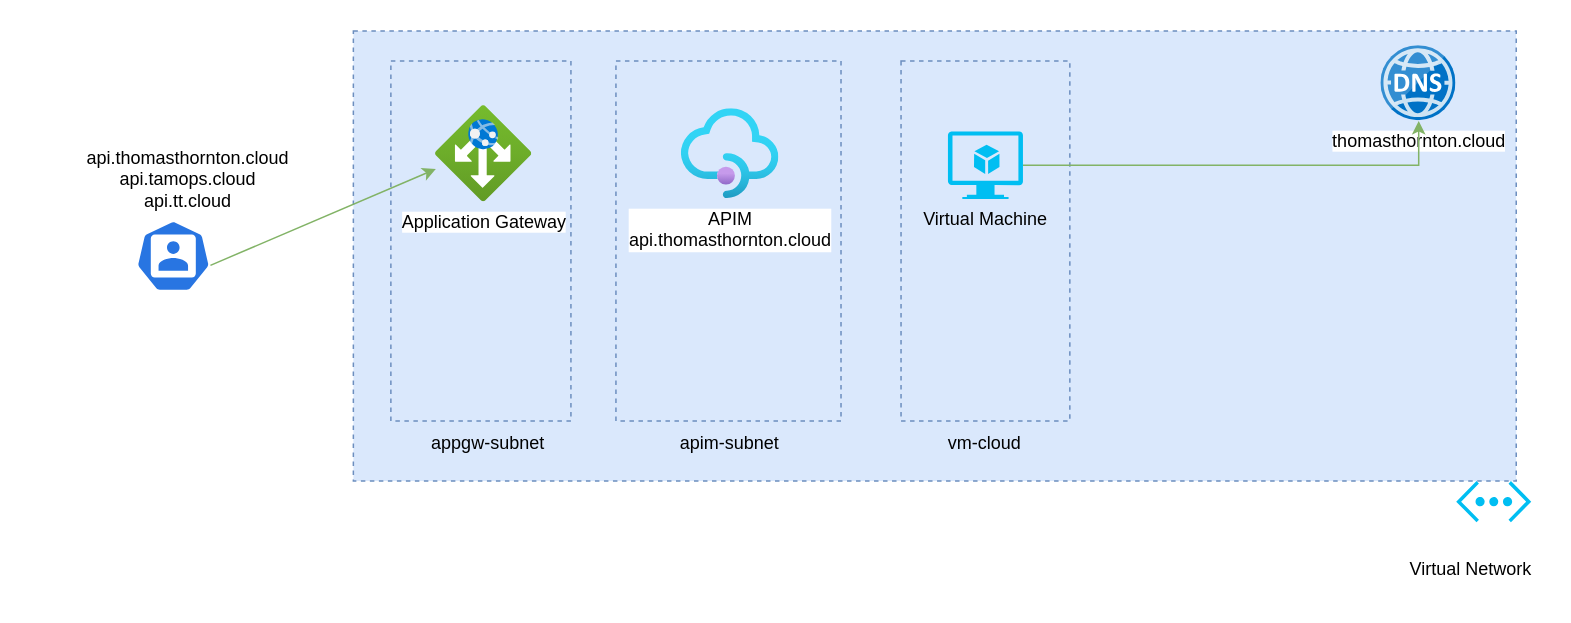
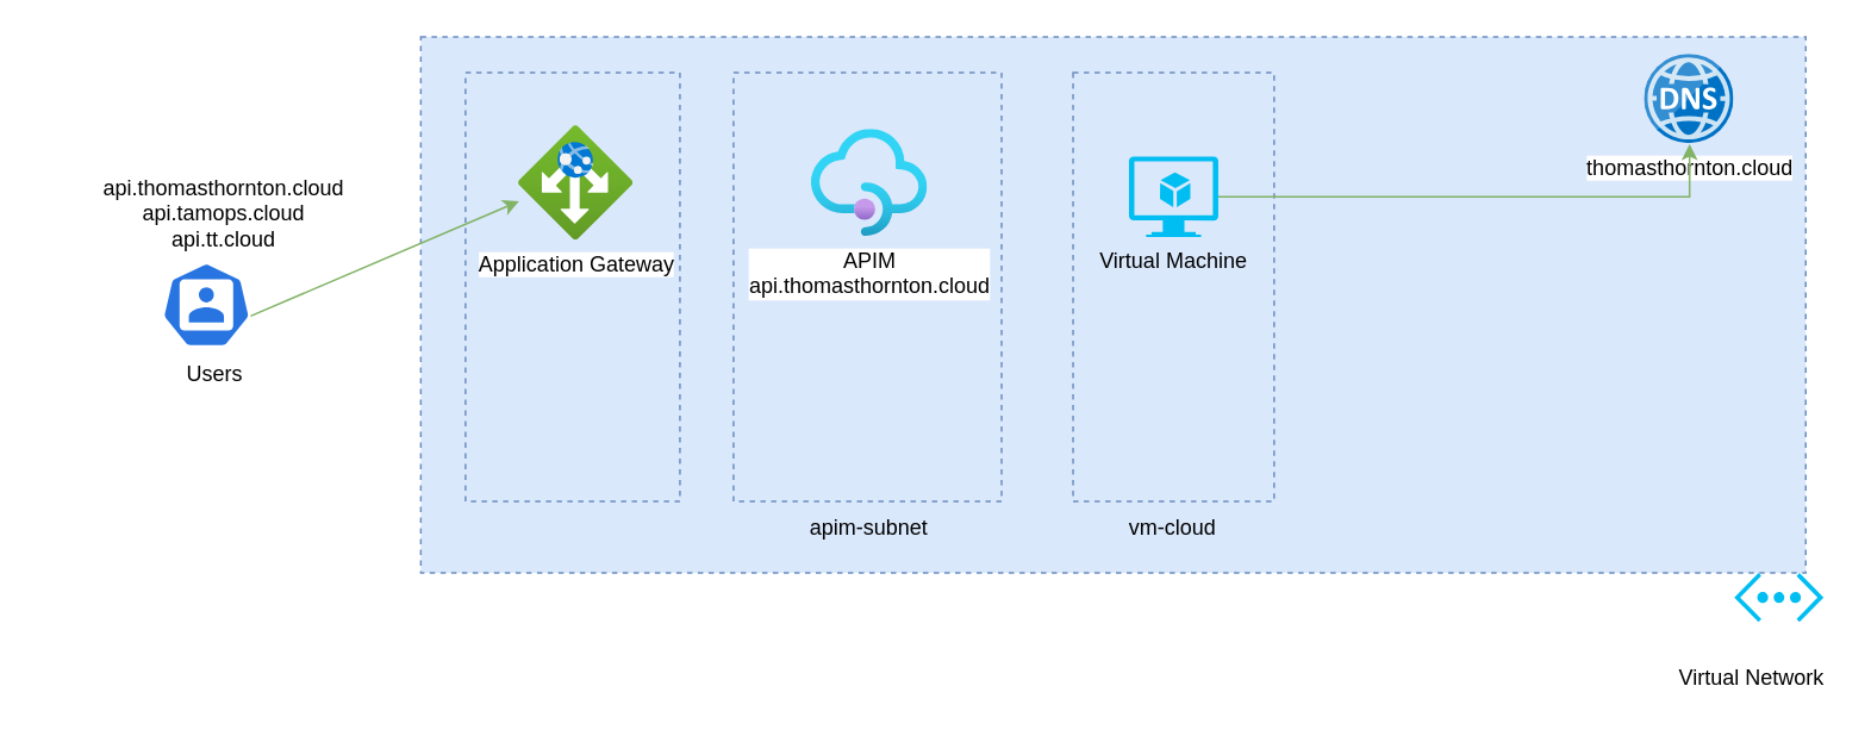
  <mxCell id="0" />
  <mxCell id="1" parent="0" />
  <mxCell id="2" value="" style="rounded=0;whiteSpace=wrap;html=1;dashed=1;fillColor=#dae8fc;strokeColor=#6c8ebf;" vertex="1" parent="1"><mxGeometry x="235" y="20" width="775" height="300" as="geometry" /></mxCell>
  <mxCell id="3" value="" style="rounded=0;whiteSpace=wrap;html=1;dashed=1;fillColor=#dae8fc;strokeColor=#6c8ebf;" vertex="1" parent="1"><mxGeometry x="410" y="40" width="150" height="240" as="geometry" /></mxCell>
  <mxCell id="4" value="" style="sketch=0;html=1;dashed=0;whitespace=wrap;fillColor=#2875E2;strokeColor=#ffffff;points=[[0.005,0.63,0],[0.1,0.2,0],[0.9,0.2,0],[0.5,0,0],[0.995,0.63,0],[0.72,0.99,0],[0.5,1,0],[0.28,0.99,0]];shape=mxgraph.kubernetes.icon;prIcon=user" vertex="1" parent="1"><mxGeometry x="90" y="146" width="50" height="48" as="geometry" /></mxCell>
+ <mxCell id="5" value="Users" style="text;html=1;strokeColor=none;fillColor=none;align=center;verticalAlign=middle;whiteSpace=wrap;rounded=0;" vertex="1" parent="1"><mxGeometry x="90" y="194" width="60" height="30" as="geometry" /></mxCell>
  <mxCell id="6" value="" style="verticalLabelPosition=bottom;html=1;verticalAlign=top;align=center;strokeColor=none;fillColor=#00BEF2;shape=mxgraph.azure.virtual_network;pointerEvents=1;" vertex="1" parent="1"><mxGeometry x="970" y="320" width="50" height="27.5" as="geometry" /></mxCell>
  <mxCell id="7" value="Virtual Network" style="text;html=1;strokeColor=none;fillColor=none;align=center;verticalAlign=middle;whiteSpace=wrap;rounded=0;dashed=1;" vertex="1" parent="1"><mxGeometry x="935" y="365" width="90" height="27.5" as="geometry" /></mxCell>
  <mxCell id="8" value="" style="rounded=0;whiteSpace=wrap;html=1;dashed=1;fillColor=#dae8fc;strokeColor=#6c8ebf;" vertex="1" parent="1"><mxGeometry x="260" y="40" width="120" height="240" as="geometry" /></mxCell>
- <mxCell id="9" value="appgw-subnet" style="text;html=1;strokeColor=none;fillColor=none;align=center;verticalAlign=middle;whiteSpace=wrap;rounded=0;dashed=1;" vertex="1" parent="1"><mxGeometry x="280" y="280" width="90" height="30" as="geometry" /></mxCell>
  <mxCell id="10" value="Application Gateway" style="aspect=fixed;html=1;points=[];align=center;image;fontSize=12;image=img/lib/azure2/networking/Application_Gateways.svg;dashed=1;" vertex="1" parent="1"><mxGeometry x="290" y="70" width="64" height="64" as="geometry" /></mxCell>
  <mxCell id="11" value="api.thomasthornton.cloud&lt;br&gt;api.tamops.cloud&lt;br&gt;api.tt.cloud" style="text;html=1;strokeColor=none;fillColor=none;align=center;verticalAlign=middle;whiteSpace=wrap;rounded=0;dashed=1;" vertex="1" parent="1"><mxGeometry x="20" y="104" width="210" height="30" as="geometry" /></mxCell>
  <mxCell id="12" value="APIM&lt;br&gt;api.thomasthornton.cloud" style="aspect=fixed;html=1;points=[];align=center;image;fontSize=12;image=img/lib/azure2/app_services/API_Management_Services.svg;dashed=1;" vertex="1" parent="1"><mxGeometry x="453.75" y="72" width="65" height="60" as="geometry" /></mxCell>
  <mxCell id="13" value="apim-subnet" style="text;html=1;strokeColor=none;fillColor=none;align=center;verticalAlign=middle;whiteSpace=wrap;rounded=0;dashed=1;" vertex="1" parent="1"><mxGeometry x="441.25" y="280" width="90" height="30" as="geometry" /></mxCell>
  <mxCell id="14" value="thomasthornton.cloud" style="sketch=0;aspect=fixed;html=1;points=[];align=center;image;fontSize=12;image=img/lib/mscae/DNS.svg;dashed=1;" vertex="1" parent="1"><mxGeometry x="920" y="30" width="50" height="50" as="geometry" /></mxCell>
  <mxCell id="15" value="" style="endArrow=classic;html=1;rounded=0;exitX=0.995;exitY=0.63;exitDx=0;exitDy=0;exitPerimeter=0;entryX=0;entryY=0.656;entryDx=0;entryDy=0;entryPerimeter=0;fillColor=#d5e8d4;strokeColor=#82b366;" edge="1" parent="1" source="4" target="10"><mxGeometry width="50" height="50" relative="1" as="geometry"><mxPoint x="490" y="220" as="sourcePoint" /><mxPoint x="540" y="170" as="targetPoint" /></mxGeometry></mxCell>
  <mxCell id="16" value="" style="rounded=0;whiteSpace=wrap;html=1;dashed=1;fillColor=#dae8fc;strokeColor=#6c8ebf;" vertex="1" parent="1"><mxGeometry x="600" y="40" width="112.5" height="240" as="geometry" /></mxCell>
  <mxCell id="17" value="vm-cloud" style="text;html=1;strokeColor=none;fillColor=none;align=center;verticalAlign=middle;whiteSpace=wrap;rounded=0;dashed=1;" vertex="1" parent="1"><mxGeometry x="611.25" y="280" width="90" height="30" as="geometry" /></mxCell>
  <mxCell id="18" style="edgeStyle=orthogonalEdgeStyle;rounded=0;orthogonalLoop=1;jettySize=auto;html=1;fillColor=#d5e8d4;strokeColor=#82b366;" edge="1" parent="1" source="19" target="14"><mxGeometry relative="1" as="geometry" /></mxCell>
  <mxCell id="19" value="Virtual Machine" style="verticalLabelPosition=bottom;html=1;verticalAlign=top;align=center;strokeColor=none;fillColor=#00BEF2;shape=mxgraph.azure.virtual_machine_feature;pointerEvents=1;dashed=1;" vertex="1" parent="1"><mxGeometry x="631.25" y="87" width="50" height="45" as="geometry" /></mxCell>
